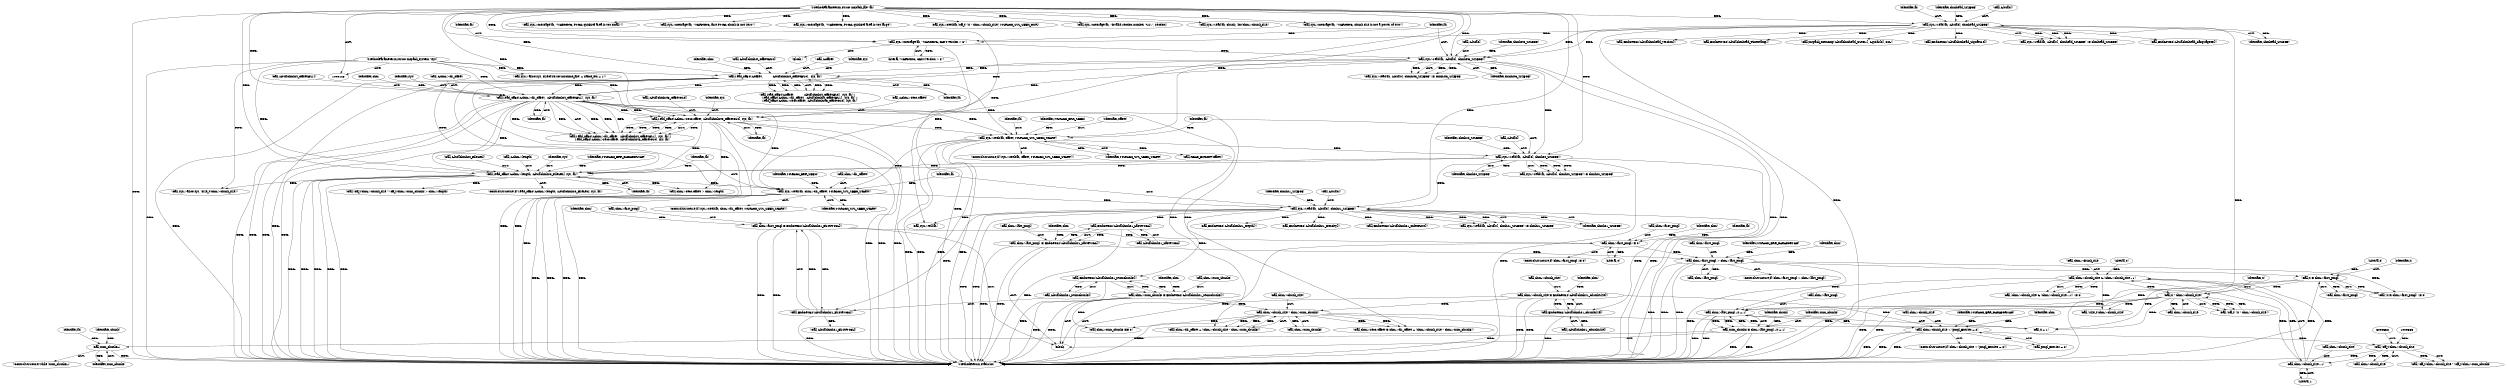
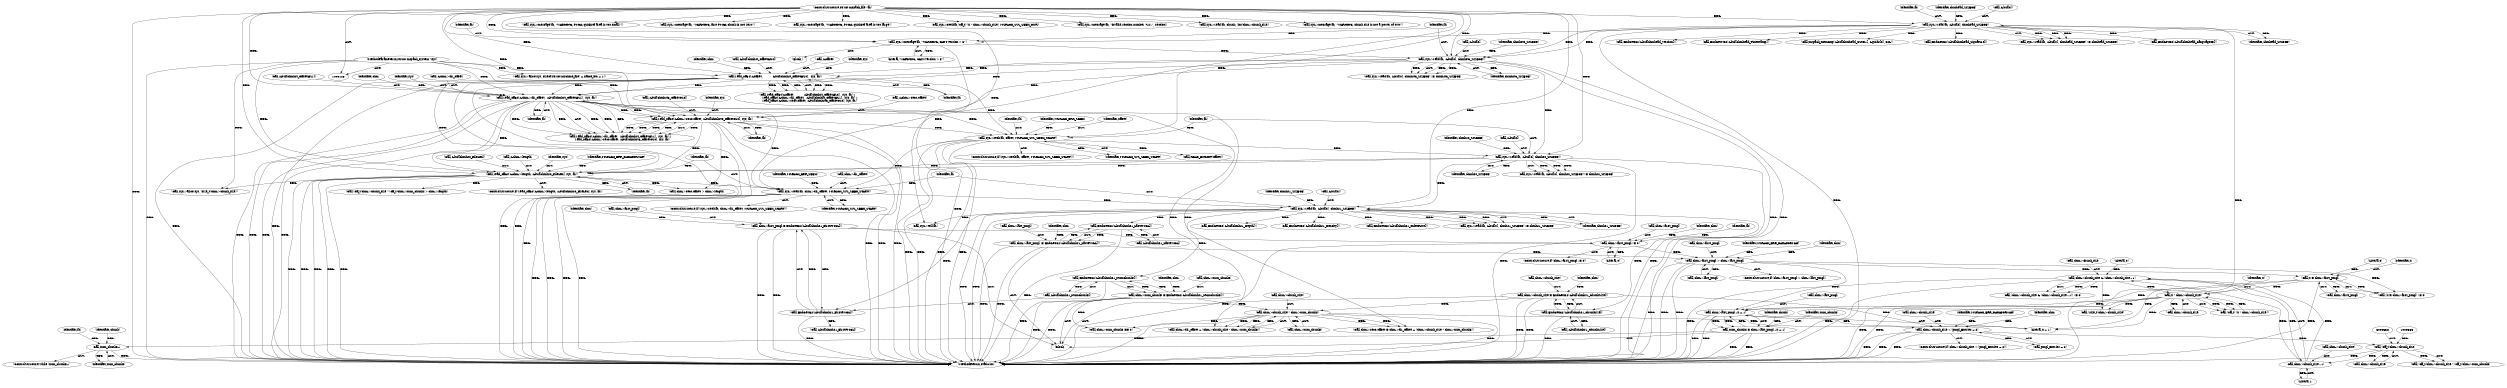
  digraph {
    n1 [label="(Call,chm->last_pmgl - x + 1)"]
    n2 [label="(Call,num_chunks = chm->last_pmgl - x + 1)"]
    n3 [label="(MethodReturn,static int)"]
-   n4 [label="(Call,x + 1)"]
+   n4 [label="(Literal,x + 1)"]
    n5 [label="(Block,)"]
    n6 [label="(Call,num_chunks--)"]
    n7 [label="(Call,chm->first_pmgl > chm->last_pmgl)"]
    n8 [label="(Call,x = chm->first_pmgl)"]
    n9 [label="(Call,(x = chm->first_pmgl) != 0)"]
    n10 [label="(Call,chm->last_pmgl)"]
    n11 [label="(ControlStructure,if (chm->first_pmgl > chm->last_pmgl))"]
    n12 [label="(Call,x * chm->chunk_size)"]
    n13 [label="(Call,chm->first_pmgl)"]
    n14 [label="(Call,chm->first_pmgl != 0)"]
    n15 [label="(ControlStructure,if (chm->first_pmgl != 0))"]
    n16 [label="(Literal,0)"]
    n17 [label="(Call,chm->first_pmgl = EndGetI32(&buf[chmhs1_FirstPMGL]))"]
    n18 [label="(Call,EndGetI32(&buf[chmhs1_FirstPMGL]))"]
    n19 [label="(Call,&buf[chmhs1_FirstPMGL])"]
    n20 [label="(Call,sys->read(fh, &buf[0], chmhs1_SIZEOF))"]
    n21 [label="(Call,EndGetI32(&buf[chmhs1_LastPMGL]))"]
    n22 [label="(Call,EndGetI32(&buf[chmhs1_ChunkSize]))"]
    n23 [label="(Call,EndGetI32(&buf[chmhs1_NumChunks]))"]
    n24 [label="(Identifier,chmhs1_SIZEOF)"]
    n25 [label="(Call,sys->tell(fh))"]
    n26 [label="(Call,EndGetI32(&buf[chmhs1_Depth]))"]
    n27 [label="(Call,EndGetI32(&buf[chmhs1_Density]))"]
    n28 [label="(Call,EndGetI32(&buf[chmhs1_IndexRoot]))"]
    n29 [label="(Call,sys->read(fh, &buf[0], chmhs1_SIZEOF) != chmhs1_SIZEOF)"]
    n30 [label="(Call,chm->last_pmgl  = EndGetI32(&buf[chmhs1_LastPMGL]))"]
    n31 [label="(Call,&buf[chmhs1_LastPMGL])"]
    n32 [label="(Call,chm->chunk_size = EndGetI32(&buf[chmhs1_ChunkSize]))"]
    n33 [label="(Call,&buf[chmhs1_ChunkSize])"]
    n34 [label="(Call,chm->num_chunks = EndGetI32(&buf[chmhs1_NumChunks]))"]
    n35 [label="(Call,&buf[chmhs1_NumChunks])"]
    n36 [label="(Call,sys->seek(fh, chm->dir_offset, MSPACK_SYS_SEEK_START))"]
    n37 [label="(Identifier,MSPACK_SYS_SEEK_START)"]
    n38 [label="(ControlStructure,if (sys->seek(fh, chm->dir_offset, MSPACK_SYS_SEEK_START)))"]
    n39 [label="(Call,read_off64(&chm->length, &buf[chmhs0_FileLen], sys, fh))"]
    n40 [label="(Call,(off_t)chm->chunk_size * (off_t)chm->num_chunks > chm->length)"]
    n41 [label="(Call,chm->sec0.offset > chm->length)"]
    n42 [label="(ControlStructure,if (read_off64(&chm->length, &buf[chmhs0_FileLen], sys, fh)))"]
    n43 [label="(Identifier,fh)"]
    n44 [label="(Call,sys->alloc(sys, (size_t)chm->chunk_size))"]
    n45 [label="(Call,sys->read(fh, &buf[0], chmhs0_SIZEOF))"]
    n46 [label="(Identifier,chmhs0_SIZEOF)"]
    n47 [label="(Call,sys->read(fh, &buf[0], chmhs0_SIZEOF) != chmhs0_SIZEOF)"]
    n48 [label="(Call,sys->seek(fh, offset, MSPACK_SYS_SEEK_START))"]
    n49 [label="(Call,READ_ENCINT(offset))"]
    n50 [label="(ControlStructure,if (sys->seek(fh, offset, MSPACK_SYS_SEEK_START)))"]
    n51 [label="(Identifier,MSPACK_SYS_SEEK_START)"]
    n52 [label="(Call,read_off64(&chm->sec0.offset, &buf[chmhst3_OffsetCS0], sys, fh))"]
    n53 [label="(Identifier,fh)"]
    n54 [label="(Call,read_off64(&chm->dir_offset,  &buf[chmhst_OffsetHS1],  sys, fh) ||\n      read_off64(&chm->sec0.offset, &buf[chmhst3_OffsetCS0], sys, fh))"]
    n55 [label="(Call,read_off64(&chm->dir_offset,  &buf[chmhst_OffsetHS1],  sys, fh))"]
    n56 [label="(Call,sys->read(fh, &buf[0], chmhst3_SIZEOF))"]
    n57 [label="(Call,read_off64(&offset,           &buf[chmhst_OffsetHS0],  sys, fh))"]
    n58 [label="(Call,sys->read(fh, &buf[0], chmhst3_SIZEOF) != chmhst3_SIZEOF)"]
    n59 [label="(Identifier,chmhst3_SIZEOF)"]
    n60 [label="(Identifier,fh)"]
    n61 [label="(Call,chm->dir_offset + (chm->chunk_size * chm->num_chunks))"]
    n62 [label="(Call,chm->sec0.offset = chm->dir_offset + (chm->chunk_size * chm->num_chunks))"]
    n63 [label="(Identifier,fh)"]
    n64 [label="(Call,read_off64(&offset,           &buf[chmhst_OffsetHS0],  sys, fh) ||\n      read_off64(&chm->dir_offset,  &buf[chmhst_OffsetHS1],  sys, fh) ||\n      read_off64(&chm->sec0.offset, &buf[chmhst3_OffsetCS0], sys, fh))"]
    n65 [label="(Call,sys->message(fh, \"WARNING; CHM version > 3\"))"]
    n66 [label="(Literal,\"WARNING; CHM version > 3\")"]
    n67 [label="(Block,)"]
    n68 [label="(Call,sys->read(fh, &buf[0], chmhead_SIZEOF))"]
    n69 [label="(Call,EndGetI32(&buf[chmhead_Version]))"]
    n70 [label="(Call,EndGetM32(&buf[chmhead_Timestamp]))"]
    n71 [label="(Call,mspack_memcmp(&buf[chmhead_GUID1], &guids[0], 32L))"]
    n72 [label="(Call,EndGetI32(&buf[chmhead_Signature]))"]
    n73 [label="(Call,sys->read(fh, &buf[0], chmhead_SIZEOF) != chmhead_SIZEOF)"]
    n74 [label="(Call,EndGetI32(&buf[chmhead_LanguageID]))"]
    n75 [label="(Identifier,chmhead_SIZEOF)"]
-   n76 [label="(MethodParameterIn,struct mspack_file *fh)"]
+   n76 [label="(ControlStructure,struct mspack_file *fh)"]
    n77 [label="(Call,sys->message(fh, \"WARNING; PMGL quickref area is too small\"))"]
    n78 [label="(Call,sys->message(fh, \"WARNING; first PMGL chunk is not zero\"))"]
    n79 [label="(Call,sys->message(fh, \"WARNING; PMGL quickref area is too large\"))"]
    n80 [label="(Call,sys->seek(fh,(off_t) (x * chm->chunk_size), MSPACK_SYS_SEEK_CUR))"]
    n81 [label="(Call,sys->message(fh, \"invalid section number '%u'.\", section))"]
    n82 [label="(Call,sys->read(fh, chunk, (int)chm->chunk_size))"]
    n83 [label="(Call,sys->message(fh, \"WARNING; chunk size is not a power of two\"))"]
    1000125
    n85 [label="(Call,chm->chunk_size * chm->num_chunks)"]
    n86 [label="(MethodParameterIn,struct mspack_system *sys)"]
    n87 [label="(Call,sys->alloc(sys, sizeof(struct mschmd_file) + name_len + 1))"]
    n88 [label="(Call,chm->chunk_size)"]
    n89 [label="(Call,(off_t) (x * chm->chunk_size))"]
    n90 [label="(Call,(size_t)chm->chunk_size)"]
    n91 [label="(Call,chm->chunk_size & (chm->chunk_size - 1))"]
    n92 [label="(Call,chm->chunk_size - 1)"]
    n93 [label="(Call,(chm->chunk_size & (chm->chunk_size - 1)) != 0)"]
    n94 [label="(Literal,1)"]
    n95 [label="(Call,(off_t)chm->chunk_size)"]
    n96 [label="(Call,(off_t)chm->chunk_size * (off_t)chm->num_chunks)"]
    n97 [label="(Call,chm->chunk_size)"]
    n98 [label="(Call,chm->chunk_size < (pmgl_Entries + 2))"]
    n99 [label="(ControlStructure,if (chm->chunk_size < (pmgl_Entries + 2)))"]
    n100 [label="(Call,pmgl_Entries + 2)"]
    n101 [label="(Call,chm->num_chunks == 0)"]
    n102 [label="(Call,chm->num_chunks)"]
    n103 [label="(Identifier,num_chunks)"]
    n104 [label="(ControlStructure,while (num_chunks--))"]
    n105 [label="(Call,&buf[chmhst3_OffsetCS0])"]
    n106 [label="(Identifier,chm)"]
    n107 [label="(Call,&buf[chmhs0_FileLen])"]
    n108 [label="(Call,&offset)"]
    n109 [label="(Identifier,sys)"]
    n110 [label="(Literal,0)"]
    n111 [label="(Identifier,sys)"]
    n112 [label="(Identifier,chmhs1_SIZEOF)"]
    n113 [label="(Identifier,chm)"]
    n114 [label="(Identifier,chmhs0_SIZEOF)"]
    n115 [label="(Identifier,x)"]
    n116 [label="(Call,&buf[chmhst_OffsetHS1])"]
    n117 [label="(Call,chm->first_pmgl)"]
    n118 [label="(Identifier,chunk)"]
    n119 [label="(Call,&buf[chmhst_OffsetHS0])"]
    n120 [label="(Identifier,MSPACK_ERR_SEEK)"]
    n121 [label="(Literal,0)"]
    n122 [label="(Call,chm->first_pmgl)"]
    n123 [label="(Call,chm->chunk_size)"]
    n124 [label="(Identifier,chm)"]
    n125 [label="(Identifier,fh)"]
    n126 [label="(Identifier,fh)"]
    n127 [label="(Call,&buf[0])"]
    n128 [label="(Identifier,fh)"]
    n129 [label="(Identifier,fh)"]
    n130 [label="(Identifier,fh)"]
    n131 [label="(Identifier,MSPACK_ERR_DATAFORMAT)"]
    n132 [label="(Identifier,num_chunks)"]
    n133 [label="(Identifier,sys)"]
    n134 [label="(Identifier,fh)"]
    n135 [label="(Identifier,fh)"]
    n136 [label="(Identifier,MSPACK_ERR_DATAFORMAT)"]
    n137 [label="(Identifier,MSPACK_ERR_SEEK)"]
    n138 [label="(Identifier,fh)"]
    n139 [label="(Identifier,x)"]
    n140 [label="(Identifier,chmhead_SIZEOF)"]
    n141 [label="(Call,&buf[0])"]
    n142 [label="(Call,&chm->dir_offset)"]
    n143 [label="(Call,chm->dir_offset)"]
    n144 [label="(Identifier,chm)"]
    n145 [label="(Identifier,chm)"]
    n146 [label="(Call,chm->chunk_size)"]
    n147 [label="(Call,&chm->length)"]
    n148 [label="(Identifier,chm)"]
    n149 [label="(Call,chm->last_pmgl)"]
    n150 [label="(Identifier,sys)"]
    n151 [label="(Identifier,offset)"]
    n152 [label="(Identifier,fh)"]
    n153 [label="(Call,&buf[0])"]
    n154 [label="(Identifier,chm)"]
    n155 [label="(Identifier,chm)"]
    n156 [label="(Identifier,chunk)"]
    n157 [label="(Call,chm->first_pmgl)"]
    n158 [label="(Identifier,chm)"]
    n159 [label="(Call,chm->last_pmgl)"]
    n160 [label="(Call,chm->num_chunks)"]
    n161 [label="(Identifier,chmhst3_SIZEOF)"]
    n162 [label="(Call,chm->chunk_size)"]
    n163 [label="(Call,chm->chunk_size)"]
    n164 [label="(Call,&buf[0])"]
    n165 [label="(Identifier,MSPACK_ERR_DATAFORMAT)"]
    n166 [label="(Call,&chm->sec0.offset)"]
    n167 [label="(Call,chm->chunk_size)"]
    n168 [label=5000558]
    1000563
    n1 -> n2 [label="AST: "]
    n1 -> n2 [label="DDG: "]
    n1 -> n2 [label="DDG: "]
    n1 -> n3 [label="DDG: "]
    n1 -> n3 [label="DDG: "]
    n1 -> n4 [label="CFG: "]
    n2 -> n1 [label="CFG: "]
    n2 -> n3 [label="DDG: "]
    n2 -> n3 [label="DDG: "]
    n2 -> n5 [label="AST: "]
    n2 -> n6 [label="DDG: "]
    n4 -> n1 [label="AST: "]
    n6 -> n3 [label="DDG: "]
    n6 -> n103 [label="CFG: "]
    n6 -> n104 [label="AST: "]
    n7 -> n1 [label="DDG: "]
    n7 -> n3 [label="DDG: "]
    n7 -> n3 [label="DDG: "]
    n7 -> n3 [label="DDG: "]
    n7 -> n8 [label="DDG: "]
    n7 -> n9 [label="DDG: "]
    n7 -> n10 [label="CFG: "]
    n7 -> n11 [label="AST: "]
    n8 -> n1 [label="DDG: "]
    n8 -> n3 [label="DDG: "]
    n8 -> n4 [label="DDG: "]
    n8 -> n9 [label="AST: "]
    n8 -> n9 [label="DDG: "]
    n8 -> n12 [label="DDG: "]
    n8 -> n13 [label="CFG: "]
    n10 -> n7 [label="AST: "]
    n12 -> n1 [label="DDG: "]
    n12 -> n3 [label="DDG: "]
    n12 -> n3 [label="DDG: "]
    n12 -> n4 [label="DDG: "]
    n12 -> n88 [label="CFG: "]
    n12 -> n89 [label="AST: "]
    n12 -> n89 [label="DDG: "]
    n12 -> n89 [label="DDG: "]
    n12 -> n90 [label="DDG: "]
    n13 -> n8 [label="AST: "]
    n14 -> n3 [label="DDG: "]
    n14 -> n7 [label="DDG: "]
    n14 -> n15 [label="AST: "]
    n14 -> n16 [label="CFG: "]
    n16 -> n14 [label="AST: "]
    n17 -> n3 [label="DDG: "]
    n17 -> n3 [label="DDG: "]
    n17 -> n5 [label="AST: "]
    n17 -> n14 [label="DDG: "]
    n17 -> n18 [label="CFG: "]
    n18 -> n3 [label="DDG: "]
    n18 -> n17 [label="AST: "]
    n18 -> n17 [label="DDG: "]
    n18 -> n19 [label="CFG: "]
    n20 -> n3 [label="DDG: "]
    n20 -> n3 [label="DDG: "]
    n20 -> n18 [label="DDG: "]
    n20 -> n21 [label="DDG: "]
    n20 -> n22 [label="DDG: "]
    n20 -> n23 [label="DDG: "]
    n20 -> n24 [label="CFG: "]
    n20 -> n25 [label="DDG: "]
    n20 -> n26 [label="DDG: "]
    n20 -> n27 [label="DDG: "]
    n20 -> n28 [label="DDG: "]
    n20 -> n29 [label="AST: "]
    n20 -> n29 [label="DDG: "]
    n20 -> n29 [label="DDG: "]
    n20 -> n29 [label="DDG: "]
    n21 -> n3 [label="DDG: "]
    n21 -> n30 [label="AST: "]
    n21 -> n30 [label="DDG: "]
    n21 -> n31 [label="CFG: "]
    n22 -> n3 [label="DDG: "]
    n22 -> n32 [label="AST: "]
    n22 -> n32 [label="DDG: "]
    n22 -> n33 [label="CFG: "]
    n23 -> n3 [label="DDG: "]
    n23 -> n34 [label="AST: "]
    n23 -> n34 [label="DDG: "]
    n23 -> n35 [label="CFG: "]
    n24 -> n20 [label="AST: "]
    n30 -> n3 [label="DDG: "]
    n30 -> n3 [label="DDG: "]
    n30 -> n5 [label="AST: "]
    n30 -> n7 [label="DDG: "]
    n30 -> n21 [label="CFG: "]
    n31 -> n21 [label="AST: "]
    n32 -> n3 [label="DDG: "]
    n32 -> n3 [label="DDG: "]
    n32 -> n5 [label="AST: "]
    n32 -> n22 [label="CFG: "]
    n32 -> n85 [label="DDG: "]
    n32 -> n98 [label="DDG: "]
    n33 -> n22 [label="AST: "]
    n34 -> n3 [label="DDG: "]
    n34 -> n3 [label="DDG: "]
    n34 -> n5 [label="AST: "]
    n34 -> n23 [label="CFG: "]
    n34 -> n85 [label="DDG: "]
    n34 -> n101 [label="DDG: "]
    n35 -> n18 [label="AST: "]
    n35 -> n23 [label="AST: "]
    n36 -> n3 [label="DDG: "]
    n36 -> n3 [label="DDG: "]
    n36 -> n3 [label="DDG: "]
    n36 -> n3 [label="DDG: "]
    n36 -> n20 [label="DDG: "]
    n36 -> n37 [label="CFG: "]
    n36 -> n38 [label="AST: "]
    n37 -> n36 [label="AST: "]
    n39 -> n3 [label="DDG: "]
    n39 -> n3 [label="DDG: "]
    n39 -> n3 [label="DDG: "]
    n39 -> n3 [label="DDG: "]
    n39 -> n3 [label="DDG: "]
    n39 -> n36 [label="DDG: "]
    n39 -> n40 [label="DDG: "]
    n39 -> n41 [label="DDG: "]
    n39 -> n42 [label="AST: "]
    n39 -> n43 [label="CFG: "]
    n39 -> n44 [label="DDG: "]
    n43 -> n39 [label="AST: "]
    n45 -> n3 [label="DDG: "]
    n45 -> n3 [label="DDG: "]
    n45 -> n20 [label="DDG: "]
    n45 -> n39 [label="DDG: "]
    n45 -> n39 [label="DDG: "]
    n45 -> n46 [label="CFG: "]
    n45 -> n47 [label="AST: "]
    n45 -> n47 [label="DDG: "]
    n45 -> n47 [label="DDG: "]
    n45 -> n47 [label="DDG: "]
    n46 -> n45 [label="AST: "]
    n48 -> n3 [label="DDG: "]
    n48 -> n3 [label="DDG: "]
    n48 -> n3 [label="DDG: "]
    n48 -> n3 [label="DDG: "]
    n48 -> n36 [label="DDG: "]
    n48 -> n45 [label="DDG: "]
    n48 -> n49 [label="DDG: "]
    n48 -> n50 [label="AST: "]
    n48 -> n51 [label="CFG: "]
    n51 -> n48 [label="AST: "]
    n52 -> n3 [label="DDG: "]
    n52 -> n3 [label="DDG: "]
    n52 -> n3 [label="DDG: "]
    n52 -> n3 [label="DDG: "]
    n52 -> n39 [label="DDG: "]
    n52 -> n41 [label="DDG: "]
    n52 -> n48 [label="DDG: "]
    n52 -> n53 [label="CFG: "]
    n52 -> n54 [label="AST: "]
    n52 -> n54 [label="DDG: "]
    n52 -> n54 [label="DDG: "]
    n52 -> n54 [label="DDG: "]
    n52 -> n54 [label="DDG: "]
    n53 -> n52 [label="AST: "]
    n54 -> n52 [label="CFG: "]
    n54 -> n55 [label="CFG: "]
    n55 -> n3 [label="DDG: "]
    n55 -> n3 [label="DDG: "]
    n55 -> n3 [label="DDG: "]
    n55 -> n3 [label="DDG: "]
    n55 -> n36 [label="DDG: "]
    n55 -> n39 [label="DDG: "]
    n55 -> n48 [label="DDG: "]
    n55 -> n52 [label="DDG: "]
    n55 -> n52 [label="DDG: "]
    n55 -> n54 [label="AST: "]
    n55 -> n54 [label="DDG: "]
    n55 -> n54 [label="DDG: "]
    n55 -> n54 [label="DDG: "]
    n55 -> n54 [label="DDG: "]
    n55 -> n60 [label="CFG: "]
    n55 -> n61 [label="DDG: "]
    n55 -> n62 [label="DDG: "]
    n56 -> n3 [label="DDG: "]
    n56 -> n3 [label="DDG: "]
    n56 -> n45 [label="DDG: "]
    n56 -> n52 [label="DDG: "]
    n56 -> n55 [label="DDG: "]
    n56 -> n57 [label="DDG: "]
    n56 -> n57 [label="DDG: "]
    n56 -> n58 [label="AST: "]
    n56 -> n58 [label="DDG: "]
    n56 -> n58 [label="DDG: "]
    n56 -> n58 [label="DDG: "]
    n56 -> n59 [label="CFG: "]
    n57 -> n3 [label="DDG: "]
    n57 -> n3 [label="DDG: "]
    n57 -> n3 [label="DDG: "]
    n57 -> n3 [label="DDG: "]
    n57 -> n39 [label="DDG: "]
    n57 -> n48 [label="DDG: "]
    n57 -> n55 [label="DDG: "]
    n57 -> n55 [label="DDG: "]
    n57 -> n63 [label="CFG: "]
    n57 -> n64 [label="AST: "]
    n57 -> n64 [label="DDG: "]
    n57 -> n64 [label="DDG: "]
    n57 -> n64 [label="DDG: "]
    n57 -> n64 [label="DDG: "]
    n59 -> n56 [label="AST: "]
    n60 -> n55 [label="AST: "]
    n61 -> n85 [label="CFG: "]
    n63 -> n57 [label="AST: "]
    n64 -> n57 [label="CFG: "]
    n65 -> n3 [label="DDG: "]
    n65 -> n56 [label="DDG: "]
    n65 -> n66 [label="CFG: "]
    n65 -> n67 [label="AST: "]
    n66 -> n65 [label="AST: "]
    n68 -> n3 [label="DDG: "]
    n68 -> n3 [label="DDG: "]
    n68 -> n56 [label="DDG: "]
    n68 -> n56 [label="DDG: "]
    n68 -> n65 [label="DDG: "]
    n68 -> n69 [label="DDG: "]
    n68 -> n70 [label="DDG: "]
    n68 -> n71 [label="DDG: "]
    n68 -> n72 [label="DDG: "]
    n68 -> n73 [label="AST: "]
    n68 -> n73 [label="DDG: "]
    n68 -> n73 [label="DDG: "]
    n68 -> n73 [label="DDG: "]
    n68 -> n74 [label="DDG: "]
    n68 -> n75 [label="CFG: "]
    n75 -> n68 [label="AST: "]
    n76 -> n3 [label="DDG: "]
    n76 -> n20 [label="DDG: "]
    n76 -> n25 [label="DDG: "]
    n76 -> n36 [label="DDG: "]
    n76 -> n39 [label="DDG: "]
    n76 -> n45 [label="DDG: "]
    n76 -> n48 [label="DDG: "]
    n76 -> n52 [label="DDG: "]
    n76 -> n55 [label="DDG: "]
    n76 -> n56 [label="DDG: "]
    n76 -> n57 [label="DDG: "]
    n76 -> n65 [label="DDG: "]
    n76 -> n68 [label="DDG: "]
    n76 -> n77 [label="DDG: "]
    n76 -> n78 [label="DDG: "]
    n76 -> n79 [label="DDG: "]
    n76 -> n80 [label="DDG: "]
    n76 -> n81 [label="DDG: "]
    n76 -> n82 [label="DDG: "]
    n76 -> n83 [label="DDG: "]
    n76 -> 1000125 [label="AST: "]
    n85 -> n3 [label="DDG: "]
    n85 -> n3 [label="DDG: "]
    n85 -> n61 [label="AST: "]
    n85 -> n61 [label="DDG: "]
    n85 -> n61 [label="DDG: "]
    n85 -> n62 [label="DDG: "]
    n85 -> n62 [label="DDG: "]
    n85 -> n98 [label="DDG: "]
    n85 -> n101 [label="DDG: "]
    n85 -> n102 [label="CFG: "]
    n86 -> n3 [label="DDG: "]
    n86 -> n39 [label="DDG: "]
    n86 -> n44 [label="DDG: "]
    n86 -> n52 [label="DDG: "]
    n86 -> n55 [label="DDG: "]
    n86 -> n57 [label="DDG: "]
    n86 -> 1000125 [label="AST: "]
    n86 -> n87 [label="DDG: "]
    n88 -> n12 [label="AST: "]
    n89 -> n12 [label="CFG: "]
    n91 -> n3 [label="DDG: "]
    n91 -> n3 [label="DDG: "]
    n91 -> n12 [label="DDG: "]
    n91 -> n90 [label="DDG: "]
    n91 -> n92 [label="CFG: "]
    n91 -> n93 [label="AST: "]
    n91 -> n93 [label="DDG: "]
    n91 -> n93 [label="DDG: "]
    n92 -> n91 [label="AST: "]
    n92 -> n91 [label="DDG: "]
    n92 -> n91 [label="DDG: "]
    n92 -> n94 [label="CFG: "]
    n94 -> n92 [label="AST: "]
    n95 -> n3 [label="DDG: "]
    n95 -> n92 [label="DDG: "]
    n95 -> n96 [label="AST: "]
    n95 -> n96 [label="DDG: "]
    n95 -> n97 [label="CFG: "]
    n97 -> n95 [label="AST: "]
    n98 -> n3 [label="DDG: "]
    n98 -> n3 [label="DDG: "]
    n98 -> n3 [label="DDG: "]
    n98 -> n95 [label="DDG: "]
    n98 -> n99 [label="AST: "]
    n98 -> n100 [label="CFG: "]
    n100 -> n98 [label="AST: "]
    n102 -> n85 [label="AST: "]
    n103 -> n6 [label="AST: "]
    n105 -> n52 [label="AST: "]
    n106 -> n30 [label="CFG: "]
    n107 -> n39 [label="AST: "]
    n108 -> n57 [label="AST: "]
    n109 -> n57 [label="AST: "]
    n110 -> n8 [label="CFG: "]
    n111 -> n52 [label="AST: "]
    n112 -> n20 [label="CFG: "]
    n113 -> n57 [label="CFG: "]
    n114 -> n45 [label="CFG: "]
    n115 -> n8 [label="AST: "]
    n116 -> n55 [label="AST: "]
    n117 -> n7 [label="AST: "]
    n118 -> n2 [label="CFG: "]
    n119 -> n57 [label="AST: "]
    n120 -> n36 [label="CFG: "]
    n121 -> n91 [label="CFG: "]
    n122 -> n17 [label="AST: "]
    n123 -> n98 [label="AST: "]
    n124 -> n55 [label="CFG: "]
    n125 -> n20 [label="AST: "]
    n125 -> n36 [label="CFG: "]
    n126 -> n68 [label="AST: "]
    n127 -> n45 [label="AST: "]
    n128 -> n48 [label="AST: "]
    n129 -> n65 [label="AST: "]
    n130 -> n6 [label="CFG: "]
    n131 -> n7 [label="CFG: "]
    n132 -> n2 [label="AST: "]
    n133 -> n55 [label="AST: "]
    n134 -> n56 [label="AST: "]
    n134 -> n65 [label="CFG: "]
    n135 -> n14 [label="CFG: "]
    n136 -> n98 [label="CFG: "]
    n137 -> n48 [label="CFG: "]
    n138 -> n45 [label="AST: "]
    n138 -> n48 [label="CFG: "]
    n139 -> n12 [label="AST: "]
    n140 -> n68 [label="CFG: "]
    n141 -> n68 [label="AST: "]
    n142 -> n55 [label="AST: "]
    n143 -> n36 [label="AST: "]
    n144 -> n32 [label="CFG: "]
    n145 -> n34 [label="CFG: "]
    n146 -> n92 [label="AST: "]
    n147 -> n39 [label="AST: "]
    n148 -> n17 [label="CFG: "]
    n149 -> n30 [label="AST: "]
    n150 -> n39 [label="AST: "]
    n151 -> n48 [label="AST: "]
    n152 -> n36 [label="AST: "]
    n152 -> n39 [label="CFG: "]
    n153 -> n56 [label="AST: "]
    n154 -> n98 [label="CFG: "]
    n155 -> n7 [label="CFG: "]
    n156 -> n6 [label="CFG: "]
    n157 -> n14 [label="AST: "]
    n158 -> n14 [label="CFG: "]
    n159 -> n1 [label="AST: "]
    n160 -> n34 [label="AST: "]
    n161 -> n56 [label="CFG: "]
    n162 -> n85 [label="AST: "]
    n163 -> n91 [label="AST: "]
    n164 -> n20 [label="AST: "]
    n165 -> n39 [label="CFG: "]
    n166 -> n52 [label="AST: "]
    n167 -> n32 [label="AST: "]
    n168 -> n95 [label="AST: "]
    1000563 -> n95 [label="CFG: "]
  }
